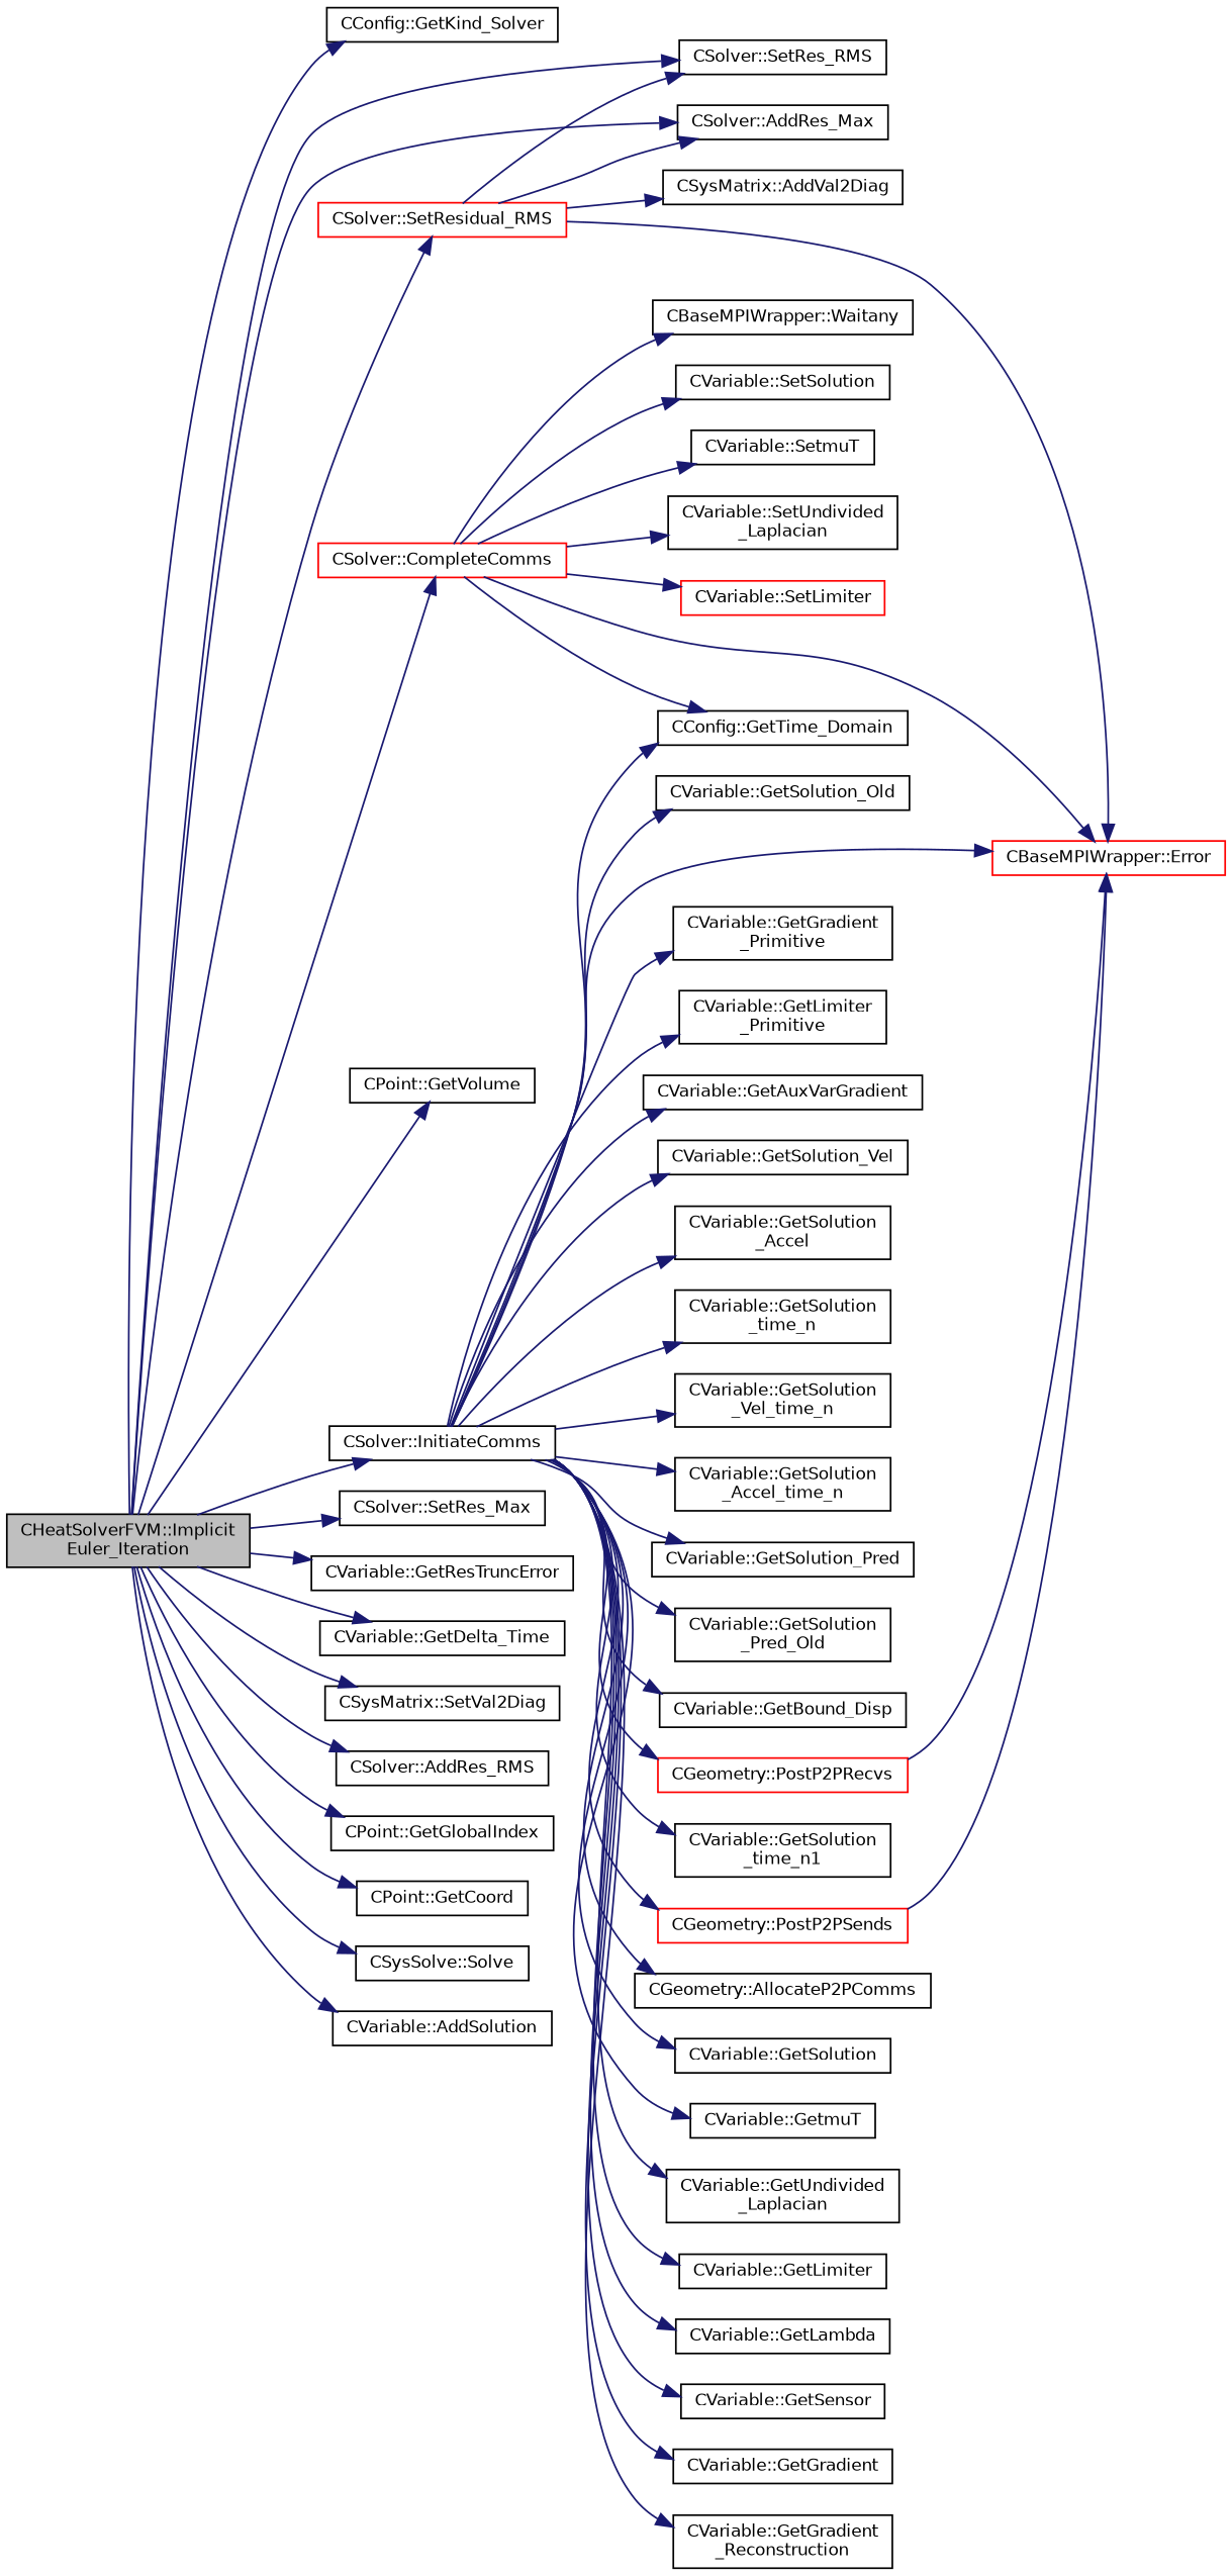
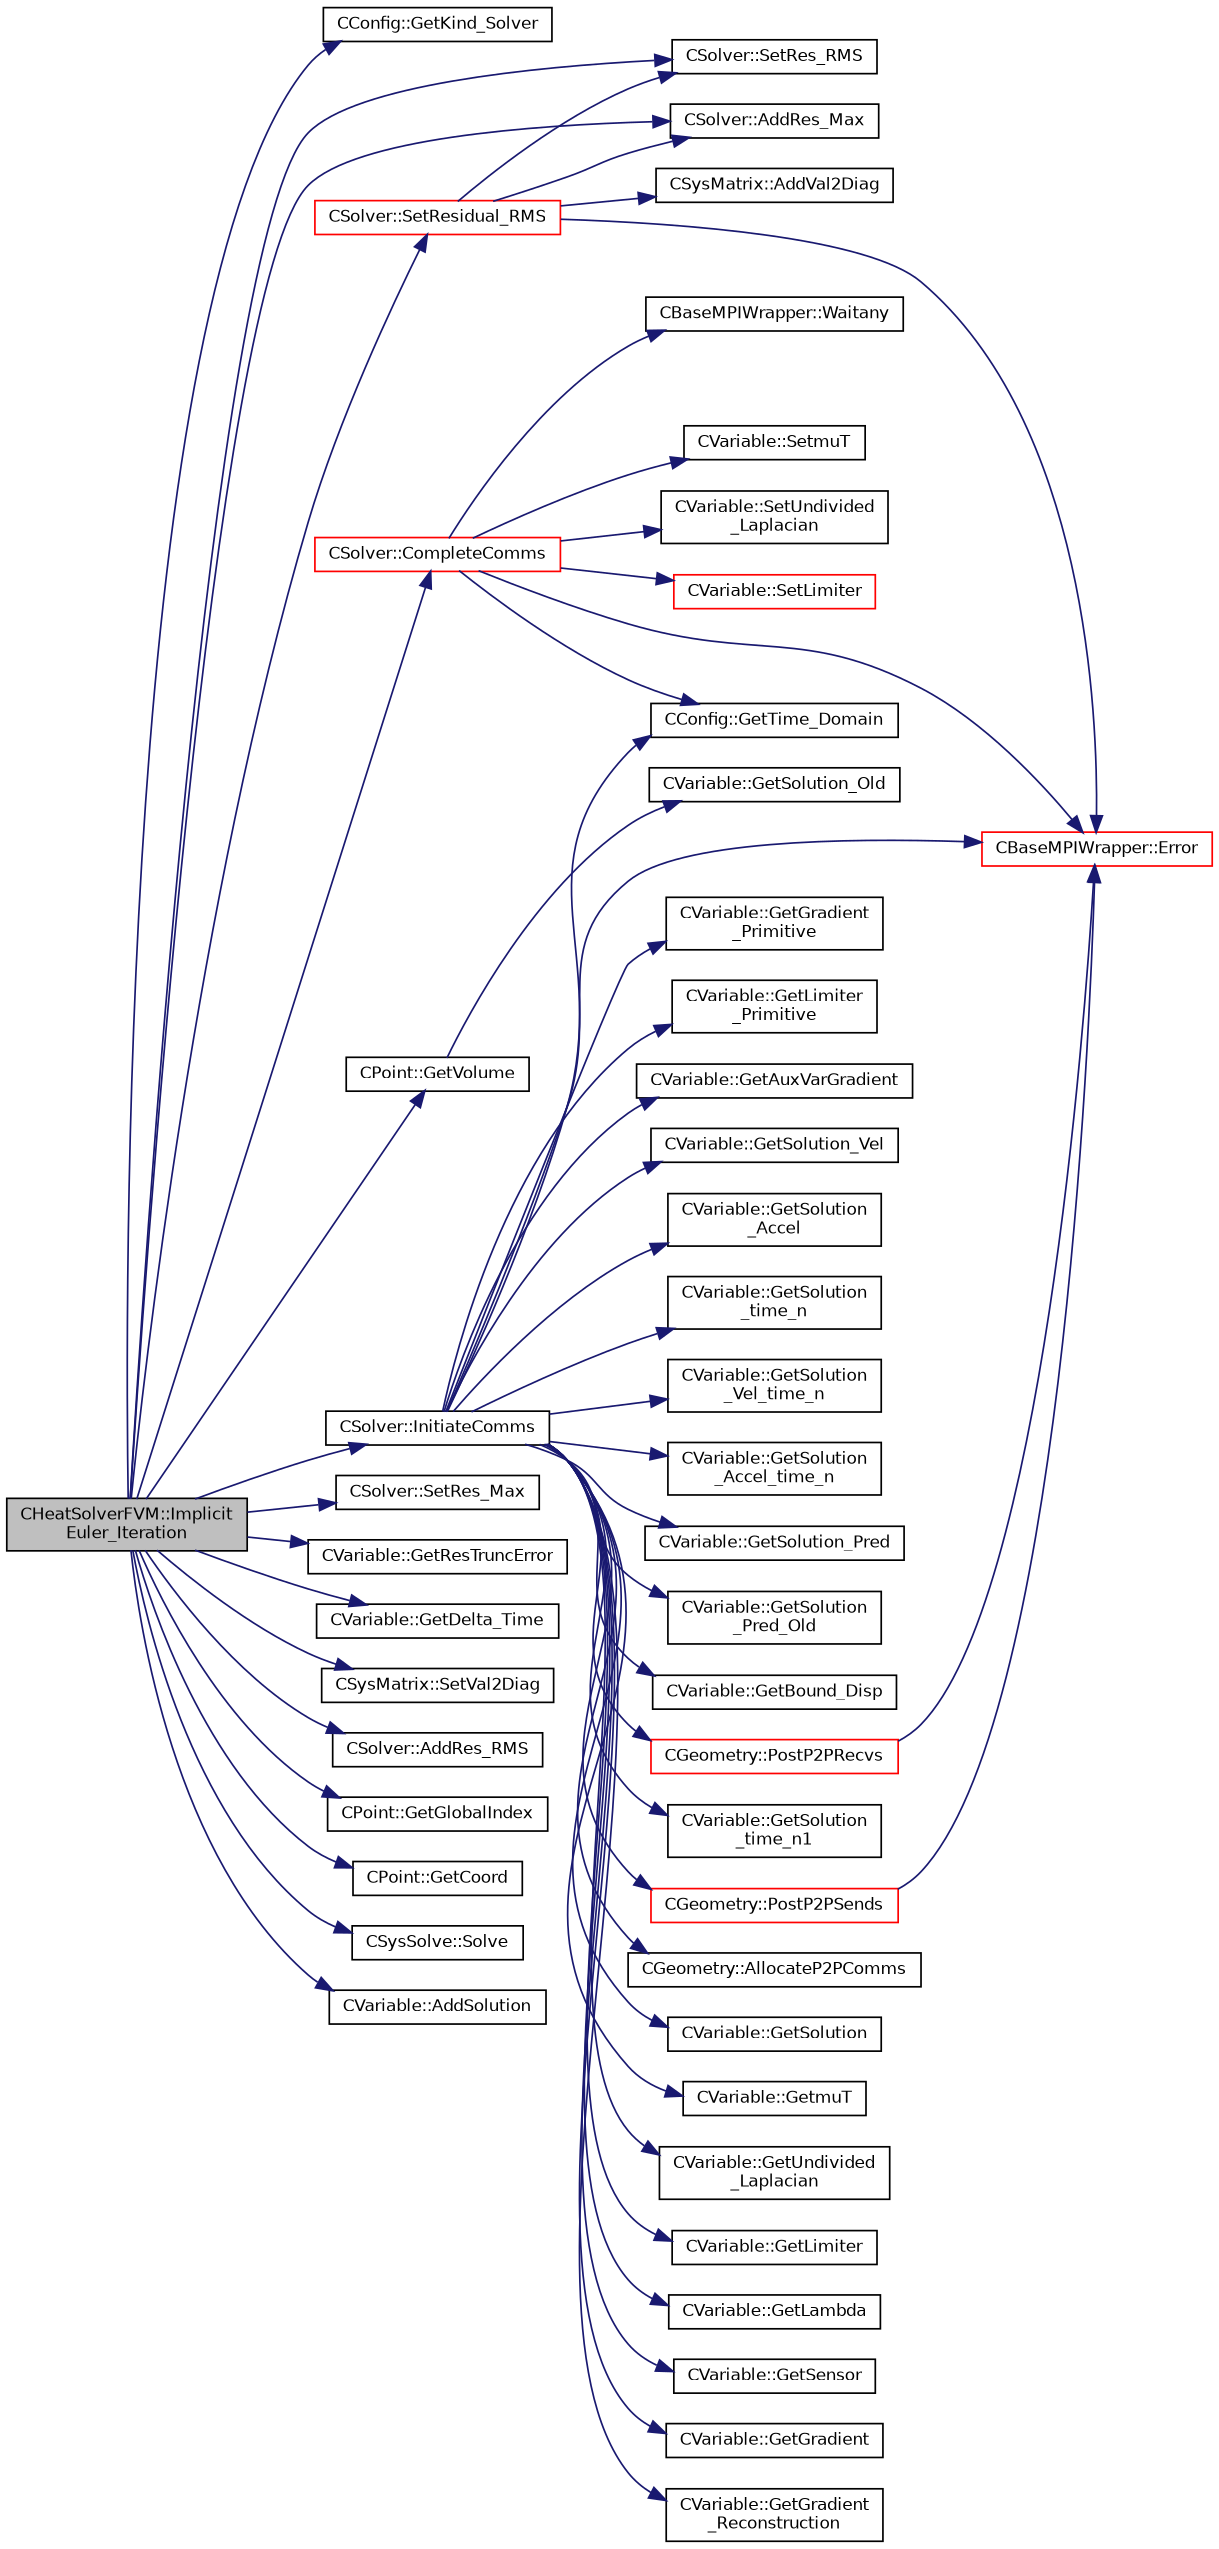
  digraph {
    rankdir=LR
    node [color=black fillcolor=white fontname=Helvetica fontsize=10 shape=record style=filled]
    edge [color=midnightblue fontname=Helvetica fontsize=10 labelfontname=Helvetica labelfontsize=10 style=solid]
    n1 [fillcolor=grey75 fontcolor=black height=0.2 label="CHeatSolverFVM::Implicit\lEuler_Iteration" width=0.4]
    n2 [height=0.2 label="CConfig::GetKind_Solver" width=0.4]
    n3 [height=0.2 label="CSolver::SetRes_RMS" width=0.4]
    n4 [height=0.2 label="CSolver::SetRes_Max" width=0.4]
    n5 [height=0.2 label="CVariable::GetResTruncError" width=0.4]
    n6 [height=0.2 label="CPoint::GetVolume" width=0.4]
    n7 [height=0.2 label="CVariable::GetDelta_Time" width=0.4]
    n8 [height=0.2 label="CSysMatrix::SetVal2Diag" width=0.4]
    n9 [height=0.2 label="CSolver::AddRes_RMS" width=0.4]
    n10 [height=0.2 label="CSolver::AddRes_Max" width=0.4]
    n11 [height=0.2 label="CPoint::GetGlobalIndex" width=0.4]
    n12 [height=0.2 label="CPoint::GetCoord" width=0.4]
    n13 [height=0.2 label="CSysSolve::Solve" width=0.4]
    n14 [height=0.2 label="CVariable::AddSolution" width=0.4]
    n15 [height=0.2 label="CSolver::InitiateComms" width=0.4]
    n16 [color=red height=0.2 label="CSolver::CompleteComms" width=0.4]
    n17 [color=red height=0.2 label="CSolver::SetResidual_RMS" width=0.4]
    n18 [height=0.2 label="CSysMatrix::AddVal2Diag" width=0.4]
    n19 [height=0.2 label="CConfig::GetTime_Domain" width=0.4]
    n20 [color=red height=0.2 label="CBaseMPIWrapper::Error" width=0.4]
    n21 [height=0.2 label="CGeometry::AllocateP2PComms" width=0.4]
    n22 [color=red height=0.2 label="CGeometry::PostP2PRecvs" width=0.4]
    n23 [height=0.2 label="CVariable::GetSolution" width=0.4]
    n24 [height=0.2 label="CVariable::GetSolution_Old" width=0.4]
    n25 [height=0.2 label="CVariable::GetmuT" width=0.4]
    n26 [height=0.2 label="CVariable::GetUndivided\l_Laplacian" width=0.4]
    n27 [height=0.2 label="CVariable::GetLimiter" width=0.4]
    n28 [height=0.2 label="CVariable::GetLambda" width=0.4]
    n29 [height=0.2 label="CVariable::GetSensor" width=0.4]
    n30 [height=0.2 label="CVariable::GetGradient" width=0.4]
    n31 [height=0.2 label="CVariable::GetGradient\l_Reconstruction" width=0.4]
    n32 [height=0.2 label="CVariable::GetGradient\l_Primitive" width=0.4]
    n33 [height=0.2 label="CVariable::GetLimiter\l_Primitive" width=0.4]
    n34 [height=0.2 label="CVariable::GetAuxVarGradient" width=0.4]
    n35 [height=0.2 label="CVariable::GetSolution_Vel" width=0.4]
    n36 [height=0.2 label="CVariable::GetSolution\l_Accel" width=0.4]
    n37 [height=0.2 label="CVariable::GetSolution\l_time_n" width=0.4]
    n38 [height=0.2 label="CVariable::GetSolution\l_Vel_time_n" width=0.4]
    n39 [height=0.2 label="CVariable::GetSolution\l_Accel_time_n" width=0.4]
    n40 [height=0.2 label="CVariable::GetSolution_Pred" width=0.4]
    n41 [height=0.2 label="CVariable::GetSolution\l_Pred_Old" width=0.4]
    n42 [height=0.2 label="CVariable::GetBound_Disp" width=0.4]
    n43 [height=0.2 label="CVariable::GetSolution\l_time_n1" width=0.4]
    n44 [color=red height=0.2 label="CGeometry::PostP2PSends" width=0.4]
    n45 [height=0.2 label="CBaseMPIWrapper::Waitany" width=0.4]
-   n46 [height=0.2 label="CVariable::SetSolution" width=0.4]
    n47 [height=0.2 label="CVariable::SetmuT" width=0.4]
    n48 [height=0.2 label="CVariable::SetUndivided\l_Laplacian" width=0.4]
    n49 [color=red height=0.2 label="CVariable::SetLimiter" width=0.4]
    n1 -> n2
    n1 -> n3
    n1 -> n4
    n1 -> n5
    n1 -> n6
    n1 -> n7
    n1 -> n8
    n1 -> n9
    n1 -> n10
    n1 -> n11
    n1 -> n12
    n1 -> n13
    n1 -> n14
    n1 -> n15
    n1 -> n16
    n1 -> n17
    n15 -> n19
    n15 -> n20
    n15 -> n21
    n15 -> n22
    n15 -> n23
-   n15 -> n24
+   n6 -> n24
    n15 -> n25
    n15 -> n26
    n15 -> n27
    n15 -> n28
    n15 -> n29
    n15 -> n30
    n15 -> n31
    n15 -> n32
    n15 -> n33
    n15 -> n34
    n15 -> n35
    n15 -> n36
    n15 -> n37
    n15 -> n38
    n15 -> n39
    n15 -> n40
    n15 -> n41
    n15 -> n42
    n15 -> n43
    n15 -> n44
    n16 -> n19
    n16 -> n20
    n16 -> n45
-   n16 -> n46
    n16 -> n47
    n16 -> n48
    n16 -> n49
    n17 -> n3
    n17 -> n10
    n17 -> n18
    n17 -> n20
    n22 -> n20
    n44 -> n20
  }
